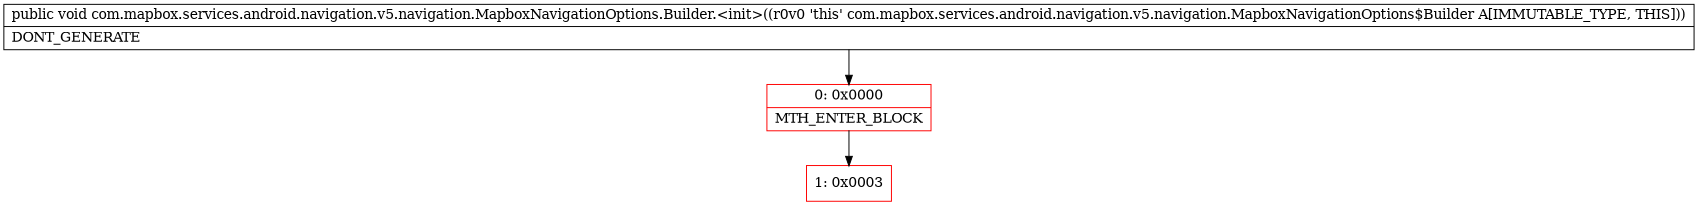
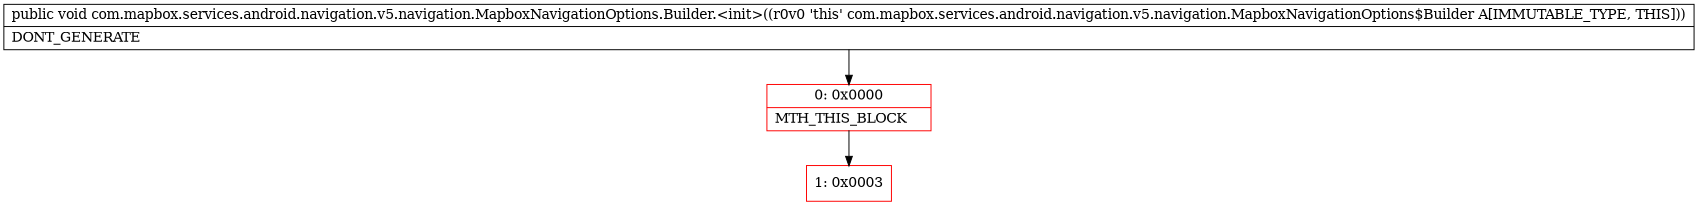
  digraph {
    node [color=red shape=record]
-   n1 [label="{0\:\ 0x0000|MTH_ENTER_BLOCK\l}"]
+   n1 [label="{0\:\ 0x0000|MTH_THIS_BLOCK\l}"]
    n2 [label="{1\:\ 0x0003}"]
    n3 [label="{public void com.mapbox.services.android.navigation.v5.navigation.MapboxNavigationOptions.Builder.\<init\>((r0v0 'this' com.mapbox.services.android.navigation.v5.navigation.MapboxNavigationOptions$Builder A[IMMUTABLE_TYPE, THIS]))  | DONT_GENERATE\l}" color=""]
    subgraph cluster_1 {
      label="R(0)"
    }
    n1 -> n2
    n3 -> n1
  }
